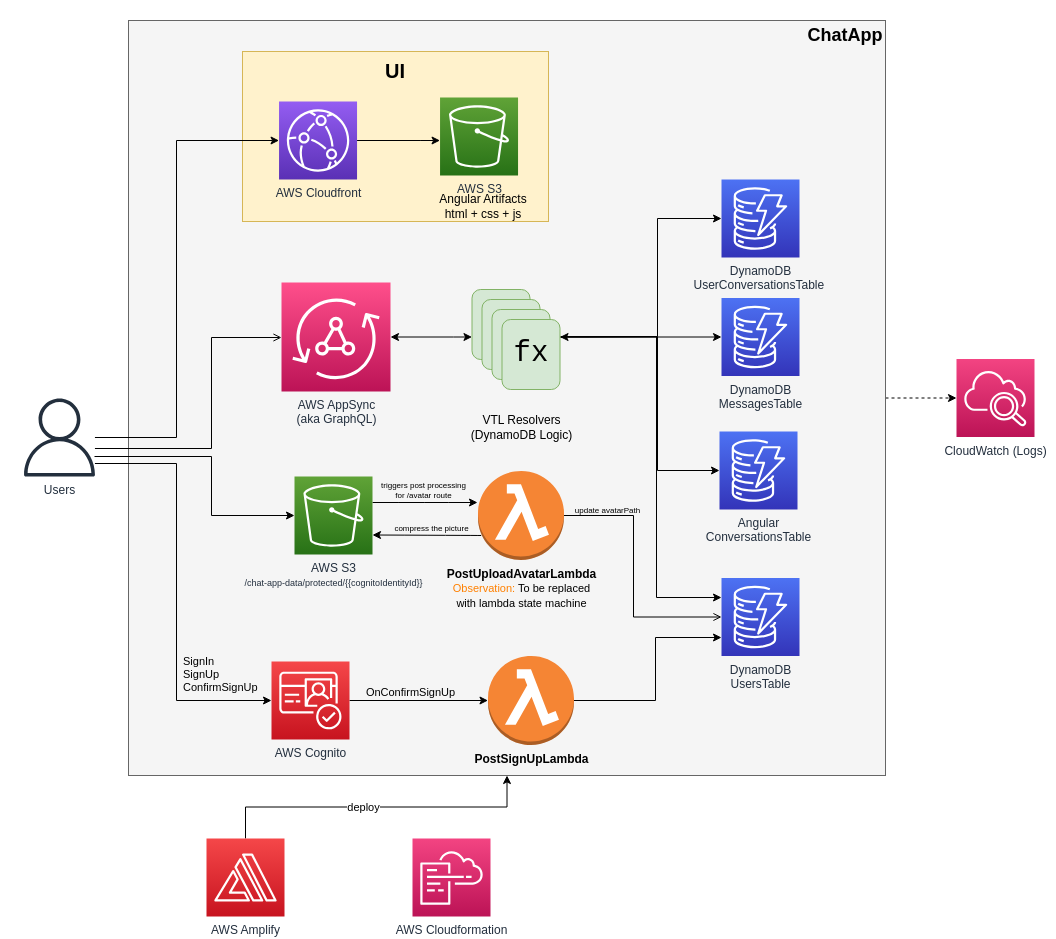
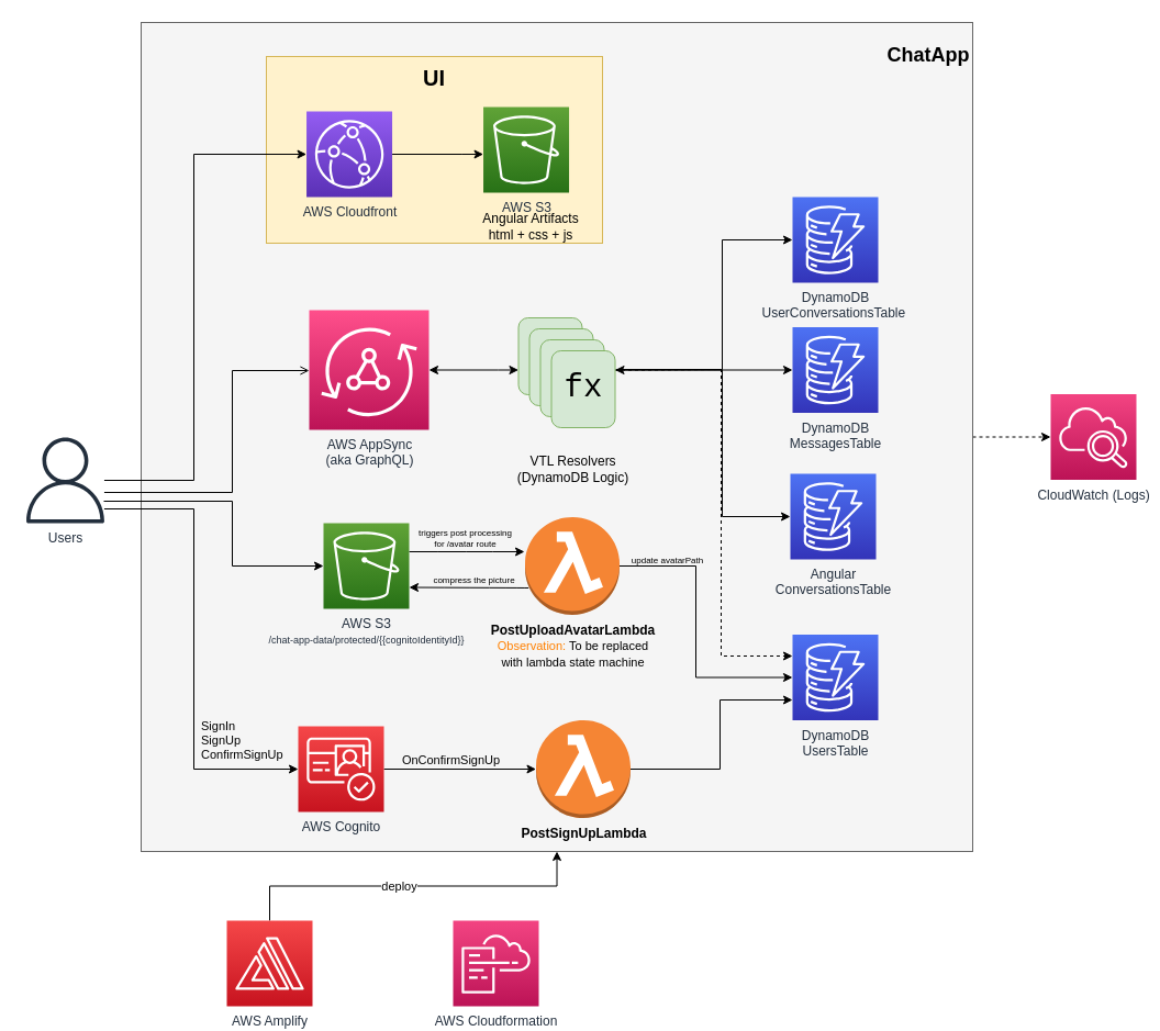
  <mxCell id="0" />
  <mxCell id="1" parent="0" />
  <mxCell id="2" style="edgeStyle=orthogonalEdgeStyle;rounded=0;orthogonalLoop=1;jettySize=auto;html=1;entryX=0;entryY=0.5;entryDx=0;entryDy=0;entryPerimeter=0;dashed=1;" parent="1" source="3" target="21" edge="1"><mxGeometry relative="1" as="geometry" /></mxCell>
  <mxCell id="3" value="" style="rounded=0;whiteSpace=wrap;html=1;fillColor=#f5f5f5;fontColor=#333333;strokeColor=#666666;" parent="1" vertex="1"><mxGeometry x="128" y="20" width="757" height="755" as="geometry" /></mxCell>
  <mxCell id="4" style="edgeStyle=orthogonalEdgeStyle;rounded=0;orthogonalLoop=1;jettySize=auto;html=1;entryX=0;entryY=0.5;entryDx=0;entryDy=0;entryPerimeter=0;" parent="1" source="7" target="20" edge="1"><mxGeometry relative="1" as="geometry" /></mxCell>
  <mxCell id="5" value="OnConfirmSignUp" style="edgeLabel;html=1;align=center;verticalAlign=middle;resizable=0;points=[];fontSize=11;fontFamily=Helvetica;labelBackgroundColor=none;" parent="4" vertex="1" connectable="0"><mxGeometry x="-0.27" y="3" relative="1" as="geometry"><mxPoint x="9" y="-6" as="offset" /></mxGeometry></mxCell>
  <mxCell id="6" value="" style="rounded=0;whiteSpace=wrap;html=1;fontFamily=Helvetica;fontSize=12;fillColor=#fff2cc;strokeColor=#d6b656;" parent="1" vertex="1"><mxGeometry x="242" y="51" width="306" height="170" as="geometry" /></mxCell>
  <mxCell id="7" value="AWS Cognito" style="sketch=0;points=[[0,0,0],[0.25,0,0],[0.5,0,0],[0.75,0,0],[1,0,0],[0,1,0],[0.25,1,0],[0.5,1,0],[0.75,1,0],[1,1,0],[0,0.25,0],[0,0.5,0],[0,0.75,0],[1,0.25,0],[1,0.5,0],[1,0.75,0]];outlineConnect=0;fontColor=#232F3E;gradientColor=#F54749;gradientDirection=north;fillColor=#C7131F;strokeColor=#ffffff;dashed=0;verticalLabelPosition=bottom;verticalAlign=top;align=center;html=1;fontSize=12;fontStyle=0;aspect=fixed;shape=mxgraph.aws4.resourceIcon;resIcon=mxgraph.aws4.cognito;" parent="1" vertex="1"><mxGeometry x="271" y="661" width="78" height="78" as="geometry" /></mxCell>
  <mxCell id="8" style="edgeStyle=orthogonalEdgeStyle;rounded=0;orthogonalLoop=1;jettySize=auto;html=1;" parent="1" source="9" edge="1"><mxGeometry relative="1" as="geometry"><mxPoint x="439.55" y="140" as="targetPoint" /><Array as="points"><mxPoint x="419.55" y="140" /><mxPoint x="419.55" y="140" /></Array></mxGeometry></mxCell>
  <mxCell id="9" value="AWS Cloudfront" style="sketch=0;points=[[0,0,0],[0.25,0,0],[0.5,0,0],[0.75,0,0],[1,0,0],[0,1,0],[0.25,1,0],[0.5,1,0],[0.75,1,0],[1,1,0],[0,0.25,0],[0,0.5,0],[0,0.75,0],[1,0.25,0],[1,0.5,0],[1,0.75,0]];outlineConnect=0;fontColor=#232F3E;gradientColor=#945DF2;gradientDirection=north;fillColor=#5A30B5;strokeColor=#ffffff;dashed=0;verticalLabelPosition=bottom;verticalAlign=top;align=center;html=1;fontSize=12;fontStyle=0;aspect=fixed;shape=mxgraph.aws4.resourceIcon;resIcon=mxgraph.aws4.cloudfront;" parent="1" vertex="1"><mxGeometry x="278.55" y="101" width="78" height="78" as="geometry" /></mxCell>
  <mxCell id="10" value="AWS S3" style="sketch=0;points=[[0,0,0],[0.25,0,0],[0.5,0,0],[0.75,0,0],[1,0,0],[0,1,0],[0.25,1,0],[0.5,1,0],[0.75,1,0],[1,1,0],[0,0.25,0],[0,0.5,0],[0,0.75,0],[1,0.25,0],[1,0.5,0],[1,0.75,0]];outlineConnect=0;fontColor=#232F3E;gradientColor=#60A337;gradientDirection=north;fillColor=#277116;strokeColor=#ffffff;dashed=0;verticalLabelPosition=bottom;verticalAlign=top;align=center;html=1;fontSize=12;fontStyle=0;aspect=fixed;shape=mxgraph.aws4.resourceIcon;resIcon=mxgraph.aws4.s3;" parent="1" vertex="1"><mxGeometry x="439.55" y="97" width="78" height="78" as="geometry" /></mxCell>
  <mxCell id="11" style="edgeStyle=orthogonalEdgeStyle;rounded=0;orthogonalLoop=1;jettySize=auto;html=1;entryX=0;entryY=0.5;entryDx=0;entryDy=0;entryPerimeter=0;" parent="1" source="15" target="9" edge="1"><mxGeometry relative="1" as="geometry"><mxPoint x="120.005" y="518.059" as="sourcePoint" /><Array as="points"><mxPoint x="176" y="437" /><mxPoint x="176" y="140" /></Array></mxGeometry></mxCell>
  <mxCell id="12" style="edgeStyle=orthogonalEdgeStyle;rounded=0;orthogonalLoop=1;jettySize=auto;html=1;entryX=0;entryY=0.5;entryDx=0;entryDy=0;entryPerimeter=0;" parent="1" source="15" target="7" edge="1"><mxGeometry relative="1" as="geometry"><Array as="points"><mxPoint x="176" y="463" /><mxPoint x="176" y="700" /></Array></mxGeometry></mxCell>
  <mxCell id="13" value="SignIn&lt;br&gt;SignUp&lt;br&gt;ConfirmSignUp" style="edgeLabel;html=1;align=left;verticalAlign=middle;resizable=0;points=[];fontSize=11;fontFamily=Helvetica;labelBackgroundColor=none;" parent="12" vertex="1" connectable="0"><mxGeometry x="-0.113" y="-1" relative="1" as="geometry"><mxPoint x="6" y="109" as="offset" /></mxGeometry></mxCell>
  <mxCell id="14" style="edgeStyle=orthogonalEdgeStyle;rounded=0;orthogonalLoop=1;jettySize=auto;html=1;endArrow=open;" parent="1" source="15" target="26" edge="1"><mxGeometry relative="1" as="geometry"><Array as="points"><mxPoint x="211" y="448" /><mxPoint x="211" y="337" /></Array></mxGeometry></mxCell>
  <mxCell id="15" value="Users" style="sketch=0;outlineConnect=0;fontColor=#232F3E;gradientColor=none;fillColor=#232F3D;strokeColor=none;dashed=0;verticalLabelPosition=bottom;verticalAlign=top;align=center;html=1;fontSize=12;fontStyle=0;aspect=fixed;pointerEvents=1;shape=mxgraph.aws4.user;" parent="1" vertex="1"><mxGeometry x="20" y="398" width="78" height="78" as="geometry" /></mxCell>
  <mxCell id="16" value="DynamoDB&lt;br&gt;UsersTable" style="sketch=0;points=[[0,0,0],[0.25,0,0],[0.5,0,0],[0.75,0,0],[1,0,0],[0,1,0],[0.25,1,0],[0.5,1,0],[0.75,1,0],[1,1,0],[0,0.25,0],[0,0.5,0],[0,0.75,0],[1,0.25,0],[1,0.5,0],[1,0.75,0]];outlineConnect=0;fontColor=#232F3E;gradientColor=#4D72F3;gradientDirection=north;fillColor=#3334B9;strokeColor=#ffffff;dashed=0;verticalLabelPosition=bottom;verticalAlign=top;align=center;html=1;fontSize=12;fontStyle=0;aspect=fixed;shape=mxgraph.aws4.resourceIcon;resIcon=mxgraph.aws4.dynamodb;" parent="1" vertex="1"><mxGeometry x="721" y="577.5" width="78" height="78" as="geometry" /></mxCell>
  <mxCell id="17" value="DynamoDB &lt;br&gt;UserConversationsTable&amp;nbsp;" style="sketch=0;points=[[0,0,0],[0.25,0,0],[0.5,0,0],[0.75,0,0],[1,0,0],[0,1,0],[0.25,1,0],[0.5,1,0],[0.75,1,0],[1,1,0],[0,0.25,0],[0,0.5,0],[0,0.75,0],[1,0.25,0],[1,0.5,0],[1,0.75,0]];outlineConnect=0;fontColor=#232F3E;gradientColor=#4D72F3;gradientDirection=north;fillColor=#3334B9;strokeColor=#ffffff;dashed=0;verticalLabelPosition=bottom;verticalAlign=top;align=center;html=1;fontSize=12;fontStyle=0;aspect=fixed;shape=mxgraph.aws4.resourceIcon;resIcon=mxgraph.aws4.dynamodb;" parent="1" vertex="1"><mxGeometry x="721" y="179" width="78" height="78" as="geometry" /></mxCell>
  <mxCell id="18" value="DynamoDB&lt;br&gt;MessagesTable" style="sketch=0;points=[[0,0,0],[0.25,0,0],[0.5,0,0],[0.75,0,0],[1,0,0],[0,1,0],[0.25,1,0],[0.5,1,0],[0.75,1,0],[1,1,0],[0,0.25,0],[0,0.5,0],[0,0.75,0],[1,0.25,0],[1,0.5,0],[1,0.75,0]];outlineConnect=0;fontColor=#232F3E;gradientColor=#4D72F3;gradientDirection=north;fillColor=#3334B9;strokeColor=#ffffff;dashed=0;verticalLabelPosition=bottom;verticalAlign=top;align=center;html=1;fontSize=12;fontStyle=0;aspect=fixed;shape=mxgraph.aws4.resourceIcon;resIcon=mxgraph.aws4.dynamodb;" parent="1" vertex="1"><mxGeometry x="721" y="297.5" width="78" height="78" as="geometry" /></mxCell>
  <mxCell id="19" style="edgeStyle=orthogonalEdgeStyle;rounded=0;orthogonalLoop=1;jettySize=auto;html=1;" parent="1" source="20" edge="1"><mxGeometry relative="1" as="geometry"><mxPoint x="721" y="637" as="targetPoint" /><Array as="points"><mxPoint x="655" y="700" /><mxPoint x="655" y="637" /><mxPoint x="721" y="637" /></Array></mxGeometry></mxCell>
  <mxCell id="20" value="&lt;b&gt;PostSignUpLambda&lt;/b&gt;" style="outlineConnect=0;dashed=0;verticalLabelPosition=bottom;verticalAlign=top;align=center;html=1;shape=mxgraph.aws3.lambda_function;fillColor=#F58534;gradientColor=none;" parent="1" vertex="1"><mxGeometry x="487.5" y="655.5" width="86" height="89" as="geometry" /></mxCell>
  <mxCell id="21" value="CloudWatch (Logs)" style="sketch=0;points=[[0,0,0],[0.25,0,0],[0.5,0,0],[0.75,0,0],[1,0,0],[0,1,0],[0.25,1,0],[0.5,1,0],[0.75,1,0],[1,1,0],[0,0.25,0],[0,0.5,0],[0,0.75,0],[1,0.25,0],[1,0.5,0],[1,0.75,0]];points=[[0,0,0],[0.25,0,0],[0.5,0,0],[0.75,0,0],[1,0,0],[0,1,0],[0.25,1,0],[0.5,1,0],[0.75,1,0],[1,1,0],[0,0.25,0],[0,0.5,0],[0,0.75,0],[1,0.25,0],[1,0.5,0],[1,0.75,0]];outlineConnect=0;fontColor=#232F3E;gradientColor=#F34482;gradientDirection=north;fillColor=#BC1356;strokeColor=#ffffff;dashed=0;verticalLabelPosition=bottom;verticalAlign=top;align=center;html=1;fontSize=12;fontStyle=0;aspect=fixed;shape=mxgraph.aws4.resourceIcon;resIcon=mxgraph.aws4.cloudwatch_2;" parent="1" vertex="1"><mxGeometry x="956" y="358.5" width="78" height="78" as="geometry" /></mxCell>
  <mxCell id="22" style="edgeStyle=orthogonalEdgeStyle;rounded=0;orthogonalLoop=1;jettySize=auto;html=1;entryX=0;entryY=0.5;entryDx=0;entryDy=0;entryPerimeter=0;" parent="1" target="17" edge="1"><mxGeometry relative="1" as="geometry"><mxPoint x="561" y="337" as="sourcePoint" /><Array as="points"><mxPoint x="657" y="336" /><mxPoint x="657" y="218" /></Array></mxGeometry></mxCell>
  <mxCell id="23" style="edgeStyle=orthogonalEdgeStyle;rounded=0;orthogonalLoop=1;jettySize=auto;html=1;entryX=0;entryY=0.5;entryDx=0;entryDy=0;entryPerimeter=0;" parent="1" target="18" edge="1"><mxGeometry relative="1" as="geometry"><mxPoint x="560" y="337" as="sourcePoint" /><Array as="points"><mxPoint x="721" y="336" /></Array></mxGeometry></mxCell>
  <mxCell id="24" style="edgeStyle=orthogonalEdgeStyle;rounded=0;orthogonalLoop=1;jettySize=auto;html=1;entryX=0;entryY=0.5;entryDx=0;entryDy=0;entryPerimeter=0;exitX=1;exitY=0.25;exitDx=0;exitDy=0;startArrow=classic;startFill=1;" parent="1" source="35" target="40" edge="1"><mxGeometry relative="1" as="geometry"><Array as="points"><mxPoint x="657" y="336" /><mxPoint x="657" y="470" /></Array></mxGeometry></mxCell>
  <mxCell id="25" style="edgeStyle=orthogonalEdgeStyle;rounded=0;orthogonalLoop=1;jettySize=auto;html=1;fontFamily=Helvetica;fontSize=12;startArrow=classic;startFill=1;" parent="1" source="26" target="31" edge="1"><mxGeometry relative="1" as="geometry"><Array as="points"><mxPoint x="453" y="337" /><mxPoint x="453" y="337" /></Array></mxGeometry></mxCell>
  <mxCell id="26" value="AWS AppSync&lt;br&gt;(aka GraphQL)" style="sketch=0;points=[[0,0,0],[0.25,0,0],[0.5,0,0],[0.75,0,0],[1,0,0],[0,1,0],[0.25,1,0],[0.5,1,0],[0.75,1,0],[1,1,0],[0,0.25,0],[0,0.5,0],[0,0.75,0],[1,0.25,0],[1,0.5,0],[1,0.75,0]];outlineConnect=0;fontColor=#232F3E;gradientColor=#FF4F8B;gradientDirection=north;fillColor=#BC1356;strokeColor=#ffffff;dashed=0;verticalLabelPosition=bottom;verticalAlign=top;align=center;html=1;fontSize=12;fontStyle=0;aspect=fixed;shape=mxgraph.aws4.resourceIcon;resIcon=mxgraph.aws4.appsync;" parent="1" vertex="1"><mxGeometry x="281" y="282" width="109" height="109" as="geometry" /></mxCell>
  <mxCell id="27" style="edgeStyle=orthogonalEdgeStyle;rounded=0;orthogonalLoop=1;jettySize=auto;html=1;" parent="1" source="29" target="3" edge="1"><mxGeometry relative="1" as="geometry" /></mxCell>
  <mxCell id="28" value="deploy" style="edgeLabel;html=1;align=center;verticalAlign=middle;resizable=0;points=[];" parent="27" vertex="1" connectable="0"><mxGeometry x="-0.08" relative="1" as="geometry"><mxPoint as="offset" /></mxGeometry></mxCell>
  <mxCell id="29" value="AWS Amplify" style="sketch=0;points=[[0,0,0],[0.25,0,0],[0.5,0,0],[0.75,0,0],[1,0,0],[0,1,0],[0.25,1,0],[0.5,1,0],[0.75,1,0],[1,1,0],[0,0.25,0],[0,0.5,0],[0,0.75,0],[1,0.25,0],[1,0.5,0],[1,0.75,0]];outlineConnect=0;fontColor=#232F3E;gradientColor=#F54749;gradientDirection=north;fillColor=#C7131F;strokeColor=#ffffff;dashed=0;verticalLabelPosition=bottom;verticalAlign=top;align=center;html=1;fontSize=12;fontStyle=0;aspect=fixed;shape=mxgraph.aws4.resourceIcon;resIcon=mxgraph.aws4.amplify;" parent="1" vertex="1"><mxGeometry x="206" y="838" width="78" height="78" as="geometry" /></mxCell>
  <mxCell id="30" value="AWS Cloudformation" style="sketch=0;points=[[0,0,0],[0.25,0,0],[0.5,0,0],[0.75,0,0],[1,0,0],[0,1,0],[0.25,1,0],[0.5,1,0],[0.75,1,0],[1,1,0],[0,0.25,0],[0,0.5,0],[0,0.75,0],[1,0.25,0],[1,0.5,0],[1,0.75,0]];points=[[0,0,0],[0.25,0,0],[0.5,0,0],[0.75,0,0],[1,0,0],[0,1,0],[0.25,1,0],[0.5,1,0],[0.75,1,0],[1,1,0],[0,0.25,0],[0,0.5,0],[0,0.75,0],[1,0.25,0],[1,0.5,0],[1,0.75,0]];outlineConnect=0;fontColor=#232F3E;gradientColor=#F34482;gradientDirection=north;fillColor=#BC1356;strokeColor=#ffffff;dashed=0;verticalLabelPosition=bottom;verticalAlign=top;align=center;html=1;fontSize=12;fontStyle=0;aspect=fixed;shape=mxgraph.aws4.resourceIcon;resIcon=mxgraph.aws4.cloudformation;" parent="1" vertex="1"><mxGeometry x="412" y="838" width="78" height="78" as="geometry" /></mxCell>
  <mxCell id="31" value="" style="rounded=1;whiteSpace=wrap;html=1;fillColor=#d5e8d4;strokeColor=#82b366;" parent="1" vertex="1"><mxGeometry x="471.5" y="289" width="58" height="70" as="geometry" /></mxCell>
  <mxCell id="32" value="" style="rounded=1;whiteSpace=wrap;html=1;fillColor=#d5e8d4;strokeColor=#82b366;" parent="1" vertex="1"><mxGeometry x="481.5" y="299" width="58" height="70" as="geometry" /></mxCell>
  <mxCell id="33" value="" style="rounded=1;whiteSpace=wrap;html=1;fillColor=#d5e8d4;strokeColor=#82b366;" parent="1" vertex="1"><mxGeometry x="491.5" y="309" width="58" height="70" as="geometry" /></mxCell>
- <mxCell id="34" style="edgeStyle=orthogonalEdgeStyle;rounded=0;orthogonalLoop=1;jettySize=auto;html=1;entryX=0;entryY=0.25;entryDx=0;entryDy=0;entryPerimeter=0;startArrow=none;startFill=0;exitX=1;exitY=0.25;exitDx=0;exitDy=0;" parent="1" source="35" target="16" edge="1"><mxGeometry relative="1" as="geometry"><mxPoint x="584" y="448" as="sourcePoint" /><Array as="points"><mxPoint x="589" y="337" /><mxPoint x="656" y="336" /><mxPoint x="656" y="681" /></Array></mxGeometry></mxCell>
+ <mxCell id="34" style="edgeStyle=orthogonalEdgeStyle;rounded=0;orthogonalLoop=1;jettySize=auto;html=1;entryX=0;entryY=0.25;entryDx=0;entryDy=0;entryPerimeter=0;startArrow=none;startFill=0;exitX=1;exitY=0.25;exitDx=0;exitDy=0;dashed=1;" parent="1" source="35" target="16" edge="1"><mxGeometry relative="1" as="geometry"><mxPoint x="584" y="448" as="sourcePoint" /><Array as="points"><mxPoint x="589" y="337" /><mxPoint x="656" y="336" /><mxPoint x="656" y="681" /></Array></mxGeometry></mxCell>
  <mxCell id="35" value="&lt;p&gt;&lt;font style=&quot;font-size: 29px&quot; face=&quot;Courier New&quot;&gt;fx&lt;/font&gt;&lt;/p&gt;" style="rounded=1;whiteSpace=wrap;html=1;fillColor=#d5e8d4;strokeColor=#82b366;" parent="1" vertex="1"><mxGeometry x="501.5" y="319" width="58" height="70" as="geometry" /></mxCell>
  <mxCell id="36" value="VTL Resolvers&lt;br&gt;(DynamoDB Logic)" style="text;html=1;align=center;verticalAlign=middle;resizable=0;points=[];autosize=1;strokeColor=none;fillColor=none;fontSize=12;fontFamily=Helvetica;" parent="1" vertex="1"><mxGeometry x="471" y="411" width="99" height="32" as="geometry" /></mxCell>
  <mxCell id="37" value="Angular Artifacts &lt;br&gt;html + css + js" style="text;html=1;strokeColor=none;fillColor=none;align=center;verticalAlign=middle;whiteSpace=wrap;rounded=0;fontFamily=Helvetica;fontSize=12;" parent="1" vertex="1"><mxGeometry x="405" y="191" width="156" height="30" as="geometry" /></mxCell>
  <mxCell id="38" value="&lt;b style=&quot;font-size: 20px;&quot;&gt;UI&lt;/b&gt;" style="text;html=1;strokeColor=none;fillColor=none;align=center;verticalAlign=middle;whiteSpace=wrap;rounded=0;fontFamily=Helvetica;fontSize=20;" parent="1" vertex="1"><mxGeometry x="365" y="55" width="60" height="30" as="geometry" /></mxCell>
- <mxCell id="39" value="ChatApp" style="text;html=1;strokeColor=none;fillColor=none;align=center;verticalAlign=middle;whiteSpace=wrap;rounded=0;labelBackgroundColor=none;fontFamily=Helvetica;fontSize=18;fontStyle=1" parent="1" vertex="1"><mxGeometry x="815" y="20" width="60" height="30" as="geometry" /></mxCell>
+ <mxCell id="39" value="ChatApp" style="text;html=1;strokeColor=none;fillColor=none;align=center;verticalAlign=middle;whiteSpace=wrap;rounded=0;labelBackgroundColor=none;fontFamily=Helvetica;fontSize=18;fontStyle=1" parent="1" vertex="1"><mxGeometry x="815" y="35" width="60" height="30" as="geometry" /></mxCell>
  <mxCell id="40" value="Angular&lt;br&gt;ConversationsTable" style="sketch=0;points=[[0,0,0],[0.25,0,0],[0.5,0,0],[0.75,0,0],[1,0,0],[0,1,0],[0.25,1,0],[0.5,1,0],[0.75,1,0],[1,1,0],[0,0.25,0],[0,0.5,0],[0,0.75,0],[1,0.25,0],[1,0.5,0],[1,0.75,0]];outlineConnect=0;fontColor=#232F3E;gradientColor=#4D72F3;gradientDirection=north;fillColor=#3334B9;strokeColor=#ffffff;dashed=0;verticalLabelPosition=bottom;verticalAlign=top;align=center;html=1;fontSize=12;fontStyle=0;aspect=fixed;shape=mxgraph.aws4.resourceIcon;resIcon=mxgraph.aws4.dynamodb;" parent="1" vertex="1"><mxGeometry x="719" y="431" width="78" height="78" as="geometry" /></mxCell>
  <mxCell id="41" style="edgeStyle=orthogonalEdgeStyle;rounded=0;orthogonalLoop=1;jettySize=auto;html=1;curved=1;" parent="1" edge="1"><mxGeometry relative="1" as="geometry"><mxPoint x="372" y="502" as="sourcePoint" /><mxPoint x="477" y="502" as="targetPoint" /><Array as="points"><mxPoint x="426" y="502" /><mxPoint x="426" y="502" /></Array></mxGeometry></mxCell>
  <mxCell id="42" value="triggers post processing&lt;br&gt;for /avatar route" style="edgeLabel;html=1;align=center;verticalAlign=middle;resizable=0;points=[];fontSize=8;labelBackgroundColor=none;" parent="41" vertex="1" connectable="0"><mxGeometry x="-0.211" y="1" relative="1" as="geometry"><mxPoint x="9" y="-12" as="offset" /></mxGeometry></mxCell>
  <mxCell id="43" value="AWS S3&lt;br&gt;&lt;font style=&quot;font-size: 9px&quot;&gt;/chat-app-data/protected/{{cognitoIdentityId}}&lt;/font&gt;" style="sketch=0;points=[[0,0,0],[0.25,0,0],[0.5,0,0],[0.75,0,0],[1,0,0],[0,1,0],[0.25,1,0],[0.5,1,0],[0.75,1,0],[1,1,0],[0,0.25,0],[0,0.5,0],[0,0.75,0],[1,0.25,0],[1,0.5,0],[1,0.75,0]];outlineConnect=0;fontColor=#232F3E;gradientColor=#60A337;gradientDirection=north;fillColor=#277116;strokeColor=#ffffff;dashed=0;verticalLabelPosition=bottom;verticalAlign=top;align=center;html=1;fontSize=12;fontStyle=0;aspect=fixed;shape=mxgraph.aws4.resourceIcon;resIcon=mxgraph.aws4.s3;" parent="1" vertex="1"><mxGeometry x="294" y="476" width="78" height="78" as="geometry" /></mxCell>
- <mxCell id="44" style="edgeStyle=orthogonalEdgeStyle;rounded=0;orthogonalLoop=1;jettySize=auto;html=1;entryX=0;entryY=0.5;entryDx=0;entryDy=0;entryPerimeter=0;fontSize=8;endArrow=open;" parent="1" source="46" target="16" edge="1"><mxGeometry relative="1" as="geometry"><Array as="points"><mxPoint x="633" y="515" /><mxPoint x="633" y="616" /></Array></mxGeometry></mxCell>
+ <mxCell id="44" style="edgeStyle=orthogonalEdgeStyle;rounded=0;orthogonalLoop=1;jettySize=auto;html=1;entryX=0;entryY=0.5;entryDx=0;entryDy=0;entryPerimeter=0;fontSize=8;" parent="1" source="46" target="16" edge="1"><mxGeometry relative="1" as="geometry"><Array as="points"><mxPoint x="633" y="515" /><mxPoint x="633" y="616" /></Array></mxGeometry></mxCell>
  <mxCell id="45" value="update avatarPath" style="edgeLabel;html=1;align=center;verticalAlign=middle;resizable=0;points=[];fontSize=8;labelBackgroundColor=none;" parent="44" vertex="1" connectable="0"><mxGeometry x="-0.654" y="1" relative="1" as="geometry"><mxPoint x="-2" y="-5" as="offset" /></mxGeometry></mxCell>
  <mxCell id="46" value="&lt;b&gt;PostUploadAvatarLambda&lt;/b&gt;&lt;br&gt;&lt;font style=&quot;font-size: 11px&quot;&gt;&lt;font color=&quot;#ff8000&quot; style=&quot;font-size: 11px&quot;&gt;Observation: &lt;/font&gt;To be replaced&lt;br&gt;with lambda state machine &lt;/font&gt;" style="outlineConnect=0;dashed=0;verticalLabelPosition=bottom;verticalAlign=top;align=center;html=1;shape=mxgraph.aws3.lambda_function;fillColor=#F58534;gradientColor=none;" parent="1" vertex="1"><mxGeometry x="477.5" y="470.5" width="86" height="89" as="geometry" /></mxCell>
  <mxCell id="47" style="edgeStyle=orthogonalEdgeStyle;rounded=0;orthogonalLoop=1;jettySize=auto;html=1;entryX=0;entryY=0.5;entryDx=0;entryDy=0;entryPerimeter=0;" parent="1" target="43" edge="1"><mxGeometry relative="1" as="geometry"><Array as="points"><mxPoint x="211" y="456" /><mxPoint x="211" y="515" /></Array><mxPoint x="94" y="456" as="sourcePoint" /><mxPoint x="281" y="345" as="targetPoint" /></mxGeometry></mxCell>
  <mxCell id="48" style="edgeStyle=orthogonalEdgeStyle;rounded=0;orthogonalLoop=1;jettySize=auto;html=1;curved=1;entryX=1;entryY=0.75;entryDx=0;entryDy=0;entryPerimeter=0;" parent="1" target="43" edge="1"><mxGeometry relative="1" as="geometry"><mxPoint x="480" y="535" as="sourcePoint" /><mxPoint x="481.5" y="573" as="targetPoint" /><Array as="points"><mxPoint x="490" y="535" /><mxPoint x="458" y="535" /></Array></mxGeometry></mxCell>
  <mxCell id="49" value="&lt;span style=&quot;font-size: 8px;&quot;&gt;compress the picture&lt;/span&gt;" style="edgeLabel;html=1;align=center;verticalAlign=middle;resizable=0;points=[];fontSize=8;labelBackgroundColor=none;" parent="48" vertex="1" connectable="0"><mxGeometry x="0.335" y="-3" relative="1" as="geometry"><mxPoint x="15" y="-4" as="offset" /></mxGeometry></mxCell>
